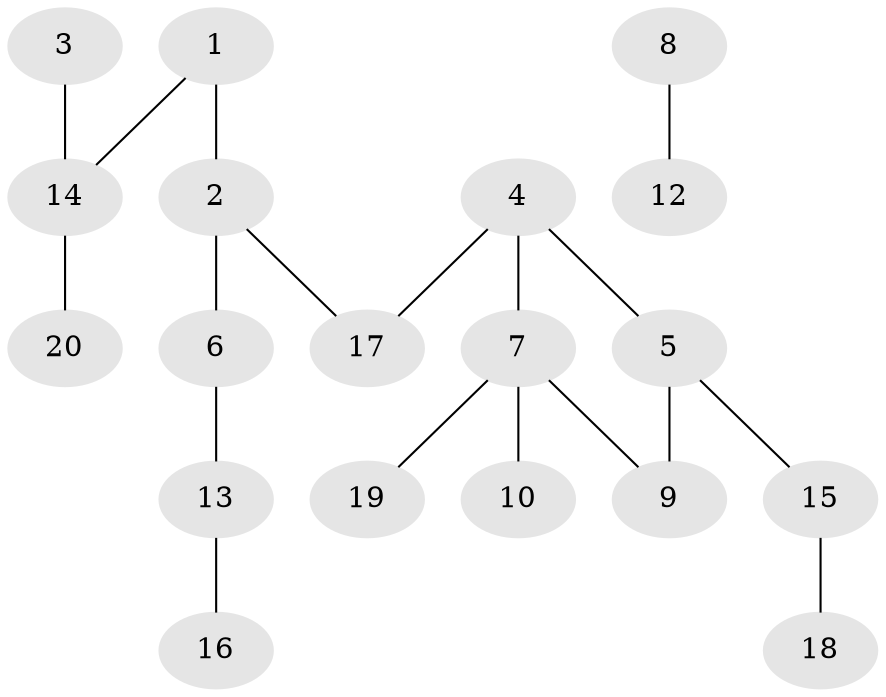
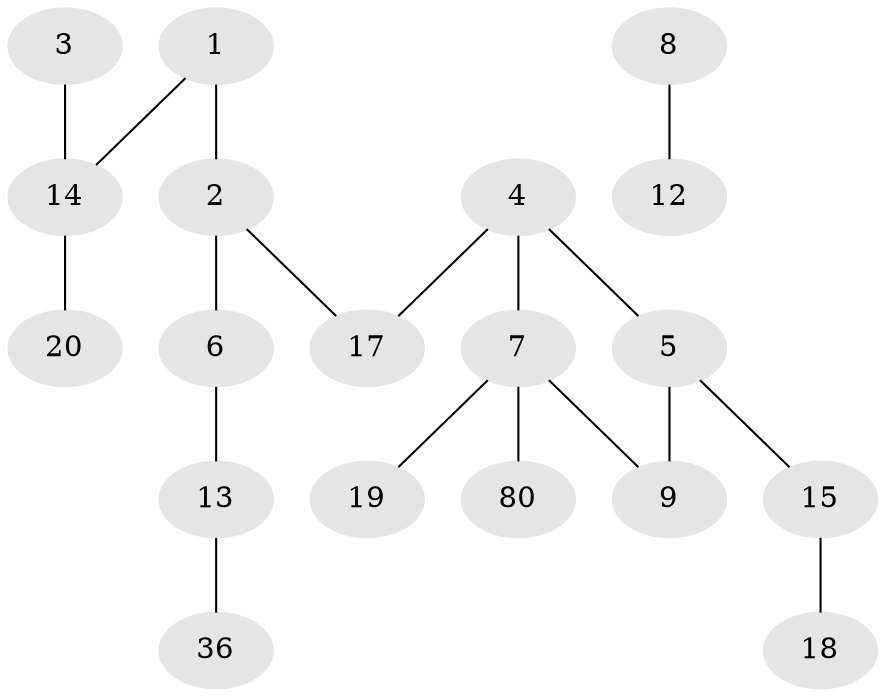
  graph {
    node [color=gray90 style=filled]
    1
    2
    14
    6
    17
    3
    4
    5
    7
    13
    20
    15
    9
-   10
+   10 [label=80]
    19
    8
    12
    18
-   16
+   16 [label=36]
    1 -- 2
    1 -- 14
    2 -- 6
    2 -- 17
    14 -- 20
    6 -- 13
    3 -- 14
    4 -- 17
    4 -- 5
    4 -- 7
    5 -- 15
    5 -- 9
    7 -- 9
    7 -- 10
    7 -- 19
    13 -- 16
    15 -- 18
    8 -- 12
  }
